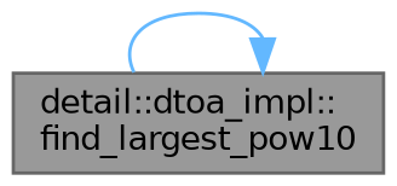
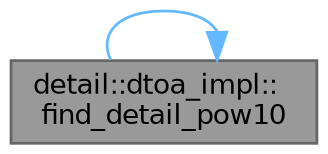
  digraph {
    rankdir=LR
-   n1 [color=gray40 fillcolor=grey60 fontcolor=black fontname=Helvetica fontsize=10 height=0.2 label="detail::dtoa_impl::\lfind_largest_pow10" shape=box style=filled width=0.4]
+   n1 [color=gray40 fillcolor=grey60 fontcolor=black fontname=Helvetica fontsize=10 height=0.2 label="detail::dtoa_impl::\lfind_detail_pow10" shape=box style=filled width=0.4]
    n1 -> n1 [color=steelblue1 fontname=Helvetica fontsize=10 labelfontname=Helvetica labelfontsize=10 style=solid]
  }
